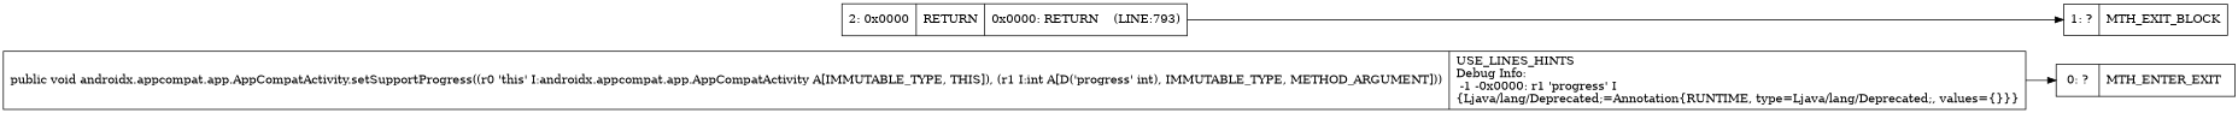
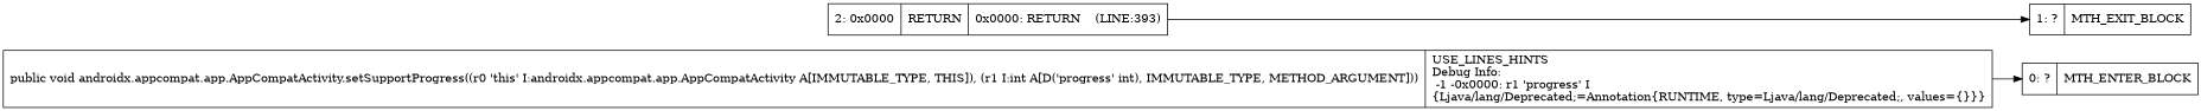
  digraph {
    rankdir=LR
    node [shape=record]
-   n1 [label="{0\:\ ?|MTH_ENTER_EXIT\l}"]
-   n2 [label="{2\:\ 0x0000|RETURN\l|0x0000: RETURN    (LINE:793)\l}"]
+   n1 [label="{0\:\ ?|MTH_ENTER_BLOCK\l}"]
+   n2 [label="{2\:\ 0x0000|RETURN\l|0x0000: RETURN    (LINE:393)\l}"]
    n3 [label="{1\:\ ?|MTH_EXIT_BLOCK\l}"]
    n4 [label="{public void androidx.appcompat.app.AppCompatActivity.setSupportProgress((r0 'this' I:androidx.appcompat.app.AppCompatActivity A[IMMUTABLE_TYPE, THIS]), (r1 I:int A[D('progress' int), IMMUTABLE_TYPE, METHOD_ARGUMENT]))  | USE_LINES_HINTS\lDebug Info:\l  \-1 \-0x0000: r1 'progress' I\l\{Ljava\/lang\/Deprecated;=Annotation\{RUNTIME, type=Ljava\/lang\/Deprecated;, values=\{\}\}\}\l}"]
    n2 -> n3
    n4 -> n1
  }
